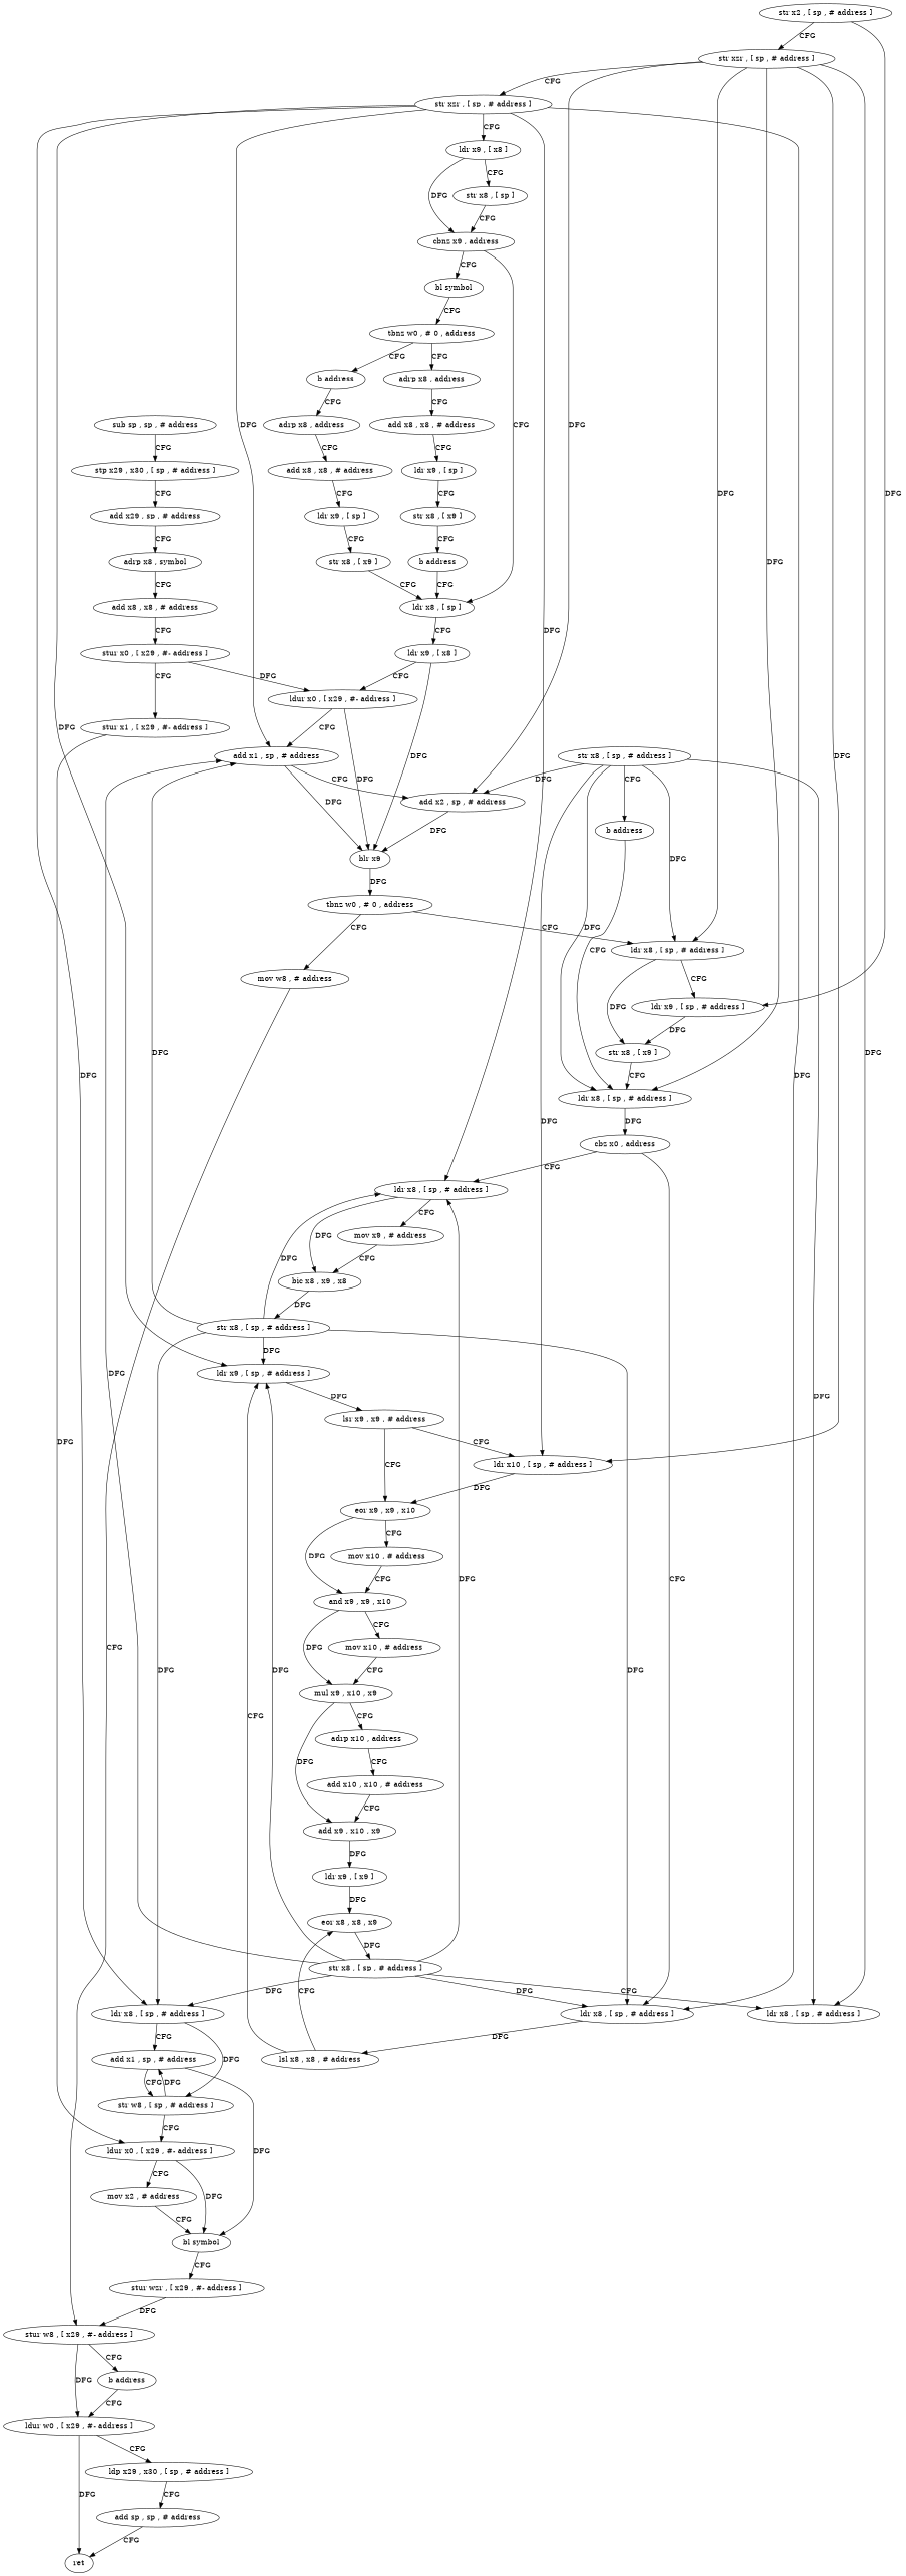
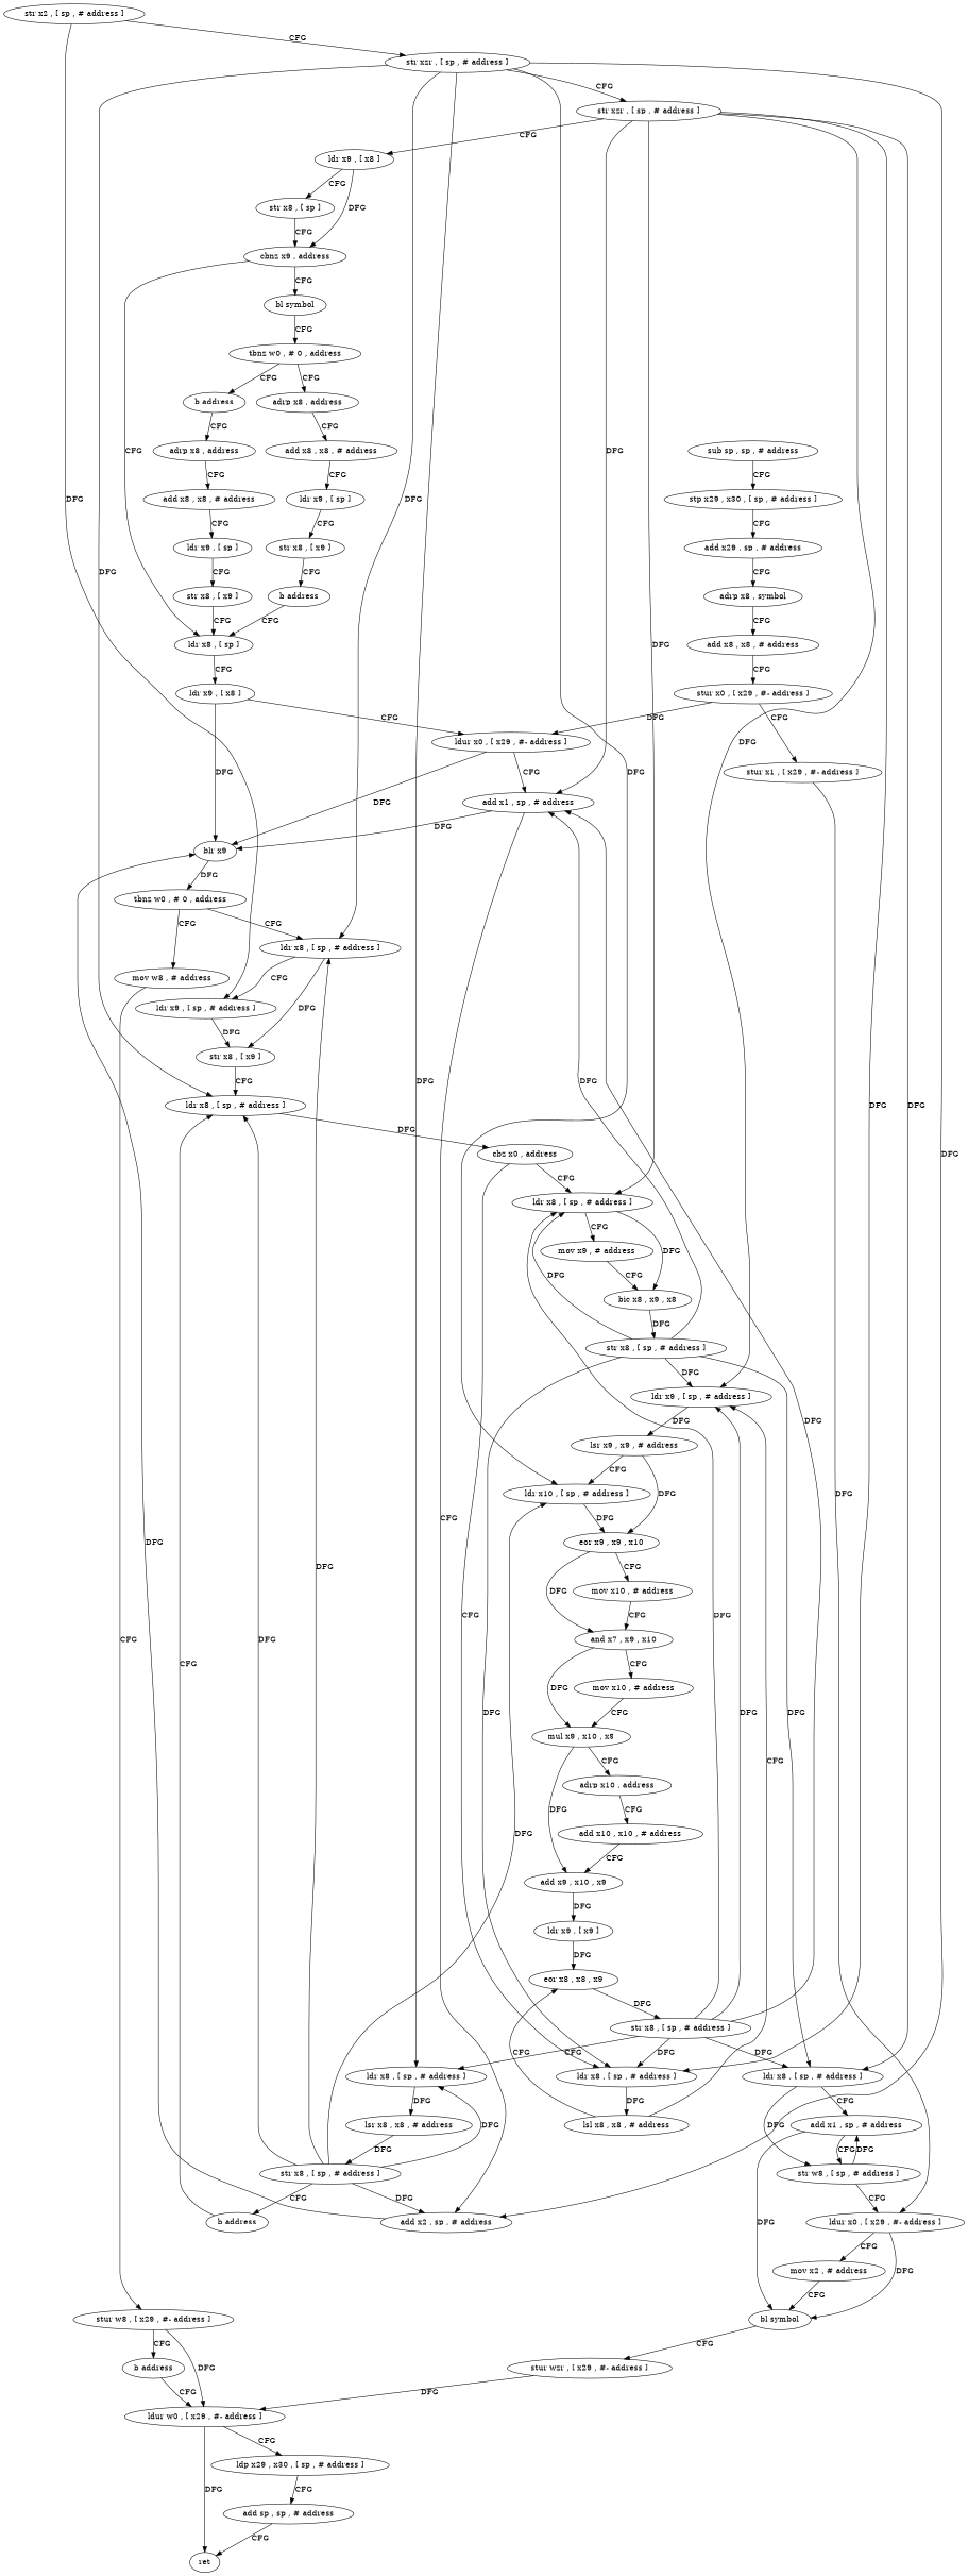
  digraph {
    n1 [label="sub sp , sp , # address"]
    n2 [label="stp x29 , x30 , [ sp , # address ]"]
    n3 [label="add x29 , sp , # address"]
    n4 [label="adrp x8 , symbol"]
    n5 [label="add x8 , x8 , # address"]
    n6 [label="stur x0 , [ x29 , #- address ]"]
    n7 [label="stur x1 , [ x29 , #- address ]"]
    n8 [label="ldur x0 , [ x29 , #- address ]"]
    n9 [label="ldur x0 , [ x29 , #- address ]"]
    n10 [label="add x1 , sp , # address"]
    n11 [label="blr x9"]
    n12 [label="str x2 , [ sp , # address ]"]
    n13 [label="str xzr , [ sp , # address ]"]
    n14 [label="ldr x9 , [ sp , # address ]"]
    n15 [label="bl symbol"]
    n16 [label="mov x2 , # address"]
    n17 [label="str xzr , [ sp , # address ]"]
    n18 [label="add x2 , sp , # address"]
    n19 [label="ldr x8 , [ sp , # address ]"]
    n20 [label="ldr x8 , [ sp , # address ]"]
    n21 [label="ldr x10 , [ sp , # address ]"]
    n22 [label="ldr x8 , [ sp , # address ]"]
    n23 [label="str x8 , [ x9 ]"]
    n24 [label="ldr x9 , [ x8 ]"]
    n25 [label="ldr x8 , [ sp , # address ]"]
    n26 [label="ldr x8 , [ sp , # address ]"]
    n27 [label="ldr x8 , [ sp , # address ]"]
    n28 [label="ldr x9 , [ sp , # address ]"]
    n29 [label="cbz x0 , address"]
    n30 [label="eor x9 , x9 , x10"]
+   n31 [label="lsr x8 , x8 , # address"]
    n32 [label="str x8 , [ sp ]"]
    n33 [label="cbnz x9 , address"]
    n34 [label="mov x9 , # address"]
    n35 [label="bic x8 , x9 , x8"]
    n36 [label="add x1 , sp , # address"]
    n37 [label="str w8 , [ sp , # address ]"]
    n38 [label="lsl x8 , x8 , # address"]
    n39 [label="lsr x9 , x9 , # address"]
    n40 [label="ldr x8 , [ sp ]"]
    n41 [label="bl symbol"]
    n42 [label="ldr x9 , [ x8 ]"]
    n43 [label="tbnz w0 , # 0 , address"]
    n44 [label="adrp x8 , address"]
    n45 [label="b address"]
    n46 [label="tbnz w0 , # 0 , address"]
    n47 [label="mov w8 , # address"]
    n48 [label="stur w8 , [ x29 , #- address ]"]
    n49 [label="b address"]
    n50 [label="ldur w0 , [ x29 , #- address ]"]
    n51 [label="add x8 , x8 , # address"]
    n52 [label="adrp x8 , address"]
    n53 [label="ldr x9 , [ sp ]"]
    n54 [label="add x8 , x8 , # address"]
    n55 [label="ldp x29 , x30 , [ sp , # address ]"]
    n56 [label=ret]
    n57 [label="add sp , sp , # address"]
    n58 [label="str x8 , [ x9 ]"]
    n59 [label="b address"]
    n60 [label="ldr x9 , [ sp ]"]
    n61 [label="str x8 , [ sp , # address ]"]
    n62 [label="stur wzr , [ x29 , #- address ]"]
    n63 [label="eor x8 , x8 , x9"]
    n64 [label="str x8 , [ sp , # address ]"]
    n65 [label="mov x10 , # address"]
-   n66 [label="and x9 , x9 , x10"]
+   n66 [label="and x7 , x9 , x10"]
    n67 [label="mov x10 , # address"]
    n68 [label="mul x9 , x10 , x9"]
    n69 [label="adrp x10 , address"]
    n70 [label="add x9 , x10 , x9"]
    n71 [label="add x10 , x10 , # address"]
    n72 [label="ldr x9 , [ x9 ]"]
    n73 [label="str x8 , [ sp , # address ]"]
    n74 [label="b address"]
    n75 [label="str x8 , [ x9 ]"]
    n1 -> n2 [label=CFG]
    n2 -> n3 [label=CFG]
    n3 -> n4 [label=CFG]
    n4 -> n5 [label=CFG]
    n5 -> n6 [label=CFG]
    n6 -> n7 [label=CFG]
    n6 -> n8 [label=DFG]
    n7 -> n9 [label=DFG]
    n8 -> n10 [label=CFG]
    n8 -> n11 [label=DFG]
    n9 -> n15 [label=DFG]
    n9 -> n16 [label=CFG]
    n10 -> n11 [label=DFG]
    n10 -> n18 [label=CFG]
    n11 -> n46 [label=DFG]
    n12 -> n13 [label=CFG]
    n12 -> n14 [label=DFG]
    n13 -> n17 [label=CFG]
    n13 -> n18 [label=DFG]
    n13 -> n19 [label=DFG]
    n13 -> n20 [label=DFG]
    n13 -> n21 [label=DFG]
    n13 -> n22 [label=DFG]
    n14 -> n23 [label=DFG]
    n15 -> n62 [label=CFG]
    n16 -> n15 [label=CFG]
    n17 -> n10 [label=DFG]
    n17 -> n24 [label=CFG]
    n17 -> n25 [label=DFG]
    n17 -> n26 [label=DFG]
    n17 -> n27 [label=DFG]
    n17 -> n28 [label=DFG]
    n18 -> n11 [label=DFG]
    n19 -> n14 [label=CFG]
    n19 -> n23 [label=DFG]
    n20 -> n29 [label=DFG]
    n21 -> n30 [label=DFG]
+   n22 -> n31 [label=DFG]
    n23 -> n20 [label=CFG]
    n24 -> n32 [label=CFG]
    n24 -> n33 [label=DFG]
    n25 -> n34 [label=CFG]
    n25 -> n35 [label=DFG]
    n26 -> n36 [label=CFG]
    n26 -> n37 [label=DFG]
    n27 -> n38 [label=DFG]
    n28 -> n39 [label=DFG]
    n29 -> n25 [label=CFG]
    n29 -> n27 [label=CFG]
    n30 -> n65 [label=CFG]
    n30 -> n66 [label=DFG]
+   n31 -> n73 [label=DFG]
    n32 -> n33 [label=CFG]
    n33 -> n40 [label=CFG]
    n33 -> n41 [label=CFG]
    n34 -> n35 [label=CFG]
    n35 -> n61 [label=DFG]
    n36 -> n15 [label=DFG]
    n36 -> n37 [label=CFG]
    n37 -> n9 [label=CFG]
    n37 -> n36 [label=DFG]
    n38 -> n28 [label=CFG]
    n38 -> n63 [label=CFG]
    n39 -> n21 [label=CFG]
-   n39 -> n30 [label=CFG]
+   n39 -> n30 [label=DFG]
    n40 -> n42 [label=CFG]
    n41 -> n43 [label=CFG]
    n42 -> n8 [label=CFG]
    n42 -> n11 [label=DFG]
    n43 -> n44 [label=CFG]
    n43 -> n45 [label=CFG]
    n44 -> n51 [label=CFG]
    n45 -> n52 [label=CFG]
    n46 -> n19 [label=CFG]
    n46 -> n47 [label=CFG]
    n47 -> n48 [label=CFG]
    n48 -> n49 [label=CFG]
    n48 -> n50 [label=DFG]
    n49 -> n50 [label=CFG]
    n50 -> n55 [label=CFG]
    n50 -> n56 [label=DFG]
    n51 -> n53 [label=CFG]
    n52 -> n54 [label=CFG]
    n53 -> n58 [label=CFG]
    n54 -> n60 [label=CFG]
    n55 -> n57 [label=CFG]
    n57 -> n56 [label=CFG]
    n58 -> n59 [label=CFG]
    n59 -> n40 [label=CFG]
    n60 -> n75 [label=CFG]
    n61 -> n10 [label=DFG]
    n61 -> n25 [label=DFG]
    n61 -> n26 [label=DFG]
    n61 -> n27 [label=DFG]
    n61 -> n28 [label=DFG]
-   n62 -> n48 [label=DFG]
+   n62 -> n50 [label=DFG]
    n63 -> n64 [label=DFG]
    n64 -> n10 [label=DFG]
    n64 -> n22 [label=CFG]
    n64 -> n25 [label=DFG]
    n64 -> n26 [label=DFG]
    n64 -> n27 [label=DFG]
    n64 -> n28 [label=DFG]
    n65 -> n66 [label=CFG]
    n66 -> n67 [label=CFG]
    n66 -> n68 [label=DFG]
    n67 -> n68 [label=CFG]
    n68 -> n69 [label=CFG]
    n68 -> n70 [label=DFG]
    n69 -> n71 [label=CFG]
    n70 -> n72 [label=DFG]
    n71 -> n70 [label=CFG]
    n72 -> n63 [label=DFG]
    n73 -> n18 [label=DFG]
    n73 -> n19 [label=DFG]
    n73 -> n20 [label=DFG]
    n73 -> n21 [label=DFG]
    n73 -> n22 [label=DFG]
    n73 -> n74 [label=CFG]
    n74 -> n20 [label=CFG]
    n75 -> n40 [label=CFG]
  }
